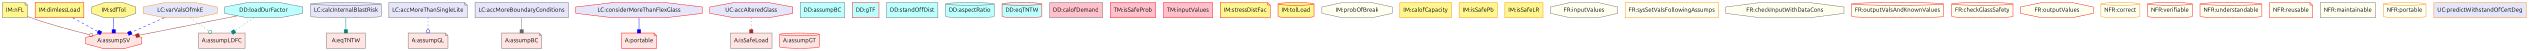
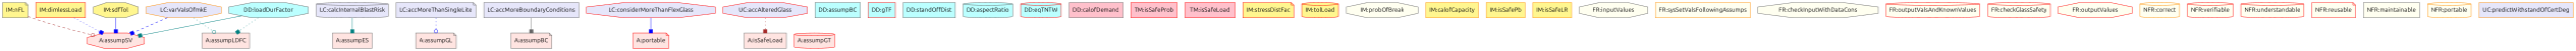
  digraph {
    fontname=Ubuntu
    node [color=gray40 fillcolor=ivory fontname=Ubuntu shape=box style=filled]
    edge [arrowhead=box color=blue fontname=Ubuntu style=solid]
    n1 [color=red fillcolor=mistyrose label="A:assumpSV" shape=octagon]
    n2 [fillcolor=mistyrose label="A:assumpLDFC"]
-   n3 [fillcolor=mistyrose label="A:eqTNTW"]
+   n3 [fillcolor=mistyrose label="A:assumpES"]
    n4 [fillcolor=mistyrose label="A:assumpGL" shape=note]
    n5 [fillcolor=mistyrose label="A:assumpBC" shape=note]
    n6 [color=red fillcolor=mistyrose label="A:portable" shape=note]
    n7 [fillcolor=mistyrose label="A:isSafeLoad"]
    n8 [color=red fillcolor=mistyrose label="A:assumpGT" shape=cylinder]
    n9 [fillcolor=paleturquoise1 label="DD:loadDurFactor" shape=octagon]
    n10 [fillcolor=paleturquoise1 label="DD:assumpBC"]
    n11 [color=red fillcolor=paleturquoise1 label="DD:gTF"]
    n12 [fillcolor=paleturquoise1 label="DD:standOffDist"]
    n13 [fillcolor=paleturquoise1 label="DD:aspectRatio" shape=cylinder]
    n14 [color=red fillcolor=paleturquoise1 label="DD:eqTNTW" shape=cylinder]
    n15 [fillcolor=pink label="DD:calofDemand"]
    n16 [color=red fillcolor=pink label="TM:isSafeProb"]
-   n17 [color=red fillcolor=pink label="TM:inputValues"]
+   n17 [color=red fillcolor=pink label="TM:isSafeLoad"]
    n18 [fillcolor=khaki1 label="IM:nFL" shape=note]
    n19 [color=red fillcolor=khaki1 label="IM:dimlessLoad"]
    n20 [fillcolor=khaki1 label="IM:sdfTol" shape=octagon]
    n21 [color=red fillcolor=khaki1 label="IM:stressDistFac" shape=note]
    n22 [color=red fillcolor=khaki1 label="IM:tolLoad" shape=cylinder]
    n23 [label="IM:probOfBreak" shape=octagon]
    n24 [color=darkorange fillcolor=khaki1 label="IM:calofCapacity"]
    n25 [color=darkorange fillcolor=khaki1 label="IM:isSafePb"]
    n26 [color=darkorange fillcolor=khaki1 label="IM:isSafeLR"]
    n27 [label="FR:inputValues" shape=octagon]
    n28 [color=darkorange label="FR:sysSetValsFollowingAssumps"]
    n29 [label="FR:checkInputWithDataCons" shape=octagon]
    n30 [color=red label="FR:outputValsAndKnownValues" shape=cylinder]
    n31 [color=red label="FR:checkGlassSafety" shape=cylinder]
    n32 [color=red label="FR:outputValues" shape=octagon]
    n33 [color=darkorange label="NFR:correct" shape=cylinder]
    n34 [color=red label="NFR:verifiable" shape=cylinder]
    n35 [color=red label="NFR:understandable" shape=cylinder]
    n36 [color=red label="NFR:reusable" shape=note]
    n37 [label="NFR:maintainable"]
    n38 [color=darkorange label="NFR:portable" shape=cylinder]
    n39 [fillcolor=lavender label="LC:calcInternalBlastRisk" shape=cylinder]
    n40 [color=darkorange fillcolor=lavender label="LC:varValsOfmkE" shape=octagon]
    n41 [fillcolor=lavender label="LC:accMoreThanSingleLite" shape=note]
    n42 [fillcolor=lavender label="LC:accMoreBoundaryConditions"]
    n43 [color=red fillcolor=lavender label="LC:considerMoreThanFlexGlass" shape=octagon]
    n44 [color=red fillcolor=lavender label="UC:accAlteredGlass" shape=octagon]
    n45 [color=darkorange fillcolor=lavender label="UC:predictWithstandOfCertDeg"]
    subgraph sub_1 {
      rank=same
      n1
      n2
      n3
      n4
      n5
      n6
      n7
      n8
    }
    subgraph sub_2 {
      rank=same
      n9
      n10
      n11
      n12
      n13
      n14
      n15
    }
    subgraph sub_3 {
      rank=same
      n16
      n17
    }
    subgraph sub_4 {
      rank=same
      n18
      n19
      n20
      n21
      n22
      n23
      n24
      n25
      n26
    }
    subgraph sub_5 {
      rank=same
      n27
      n28
      n29
      n30
      n31
      n32
      n33
      n34
      n35
      n36
      n37
      n38
    }
    subgraph sub_6 {
      rank=same
      n39
      n40
      n41
      n42
      n43
      n44
      n45
    }
-   n9 -> n1 [color=brown]
+   n9 -> n1 [color=teal]
    n9 -> n2 [color=teal style=dotted]
-   n18 -> n1 [arrowhead=odot color=brown]
-   n19 -> n1 [style=dashed]
+   n18 -> n1 [arrowhead=odot color=brown style=dashed]
+   n19 -> n1 [style=dotted]
    n20 -> n1
    n39 -> n3 [color=teal]
    n40 -> n1 [style=dashed]
    n40 -> n2 [arrowhead=odot color=teal style=dotted]
    n41 -> n4 [arrowhead=odot style=dotted]
    n42 -> n5 [color=gray40]
    n43 -> n6
    n44 -> n7 [color=brown style=dotted]
  }
